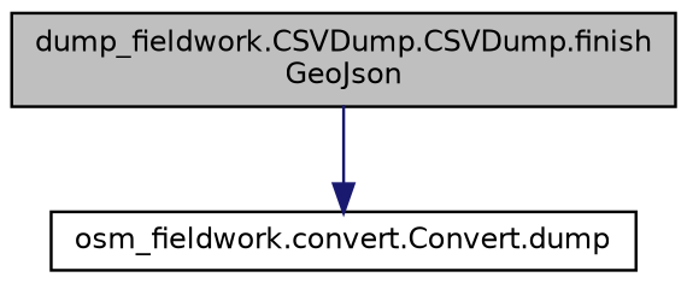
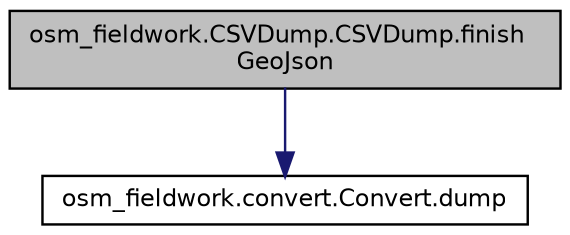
  digraph {
    rankdir=TB
    node [color=black fontname=Helvetica fontsize=10 shape=record style=filled]
-   n1 [fillcolor=grey75 fontcolor=black height=0.2 label="dump_fieldwork.CSVDump.CSVDump.finish\lGeoJson" width=0.4]
+   n1 [fillcolor=grey75 fontcolor=black height=0.2 label="osm_fieldwork.CSVDump.CSVDump.finish\lGeoJson" width=0.4]
    n2 [fillcolor=white height=0.2 label="osm_fieldwork.convert.Convert.dump" width=0.4]
    n1 -> n2 [color=midnightblue fontname=Helvetica fontsize=10 labelfontname=Helvetica labelfontsize=10 style=solid]
  }
